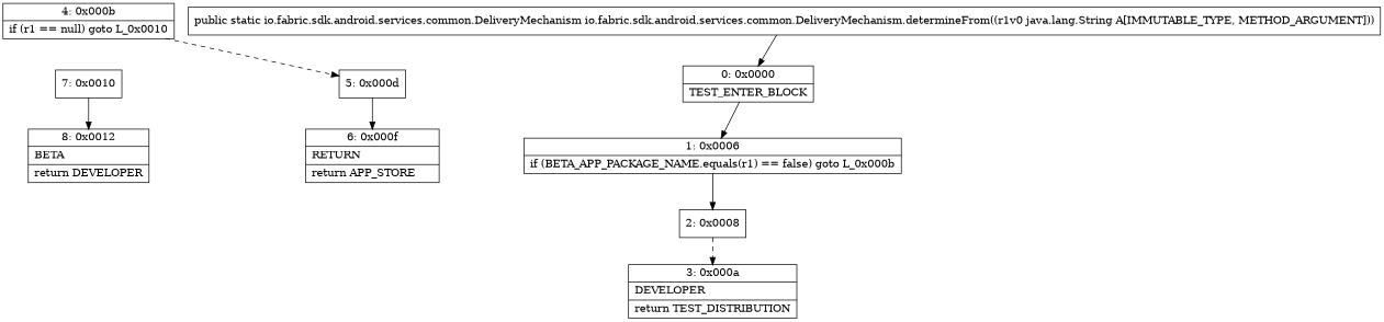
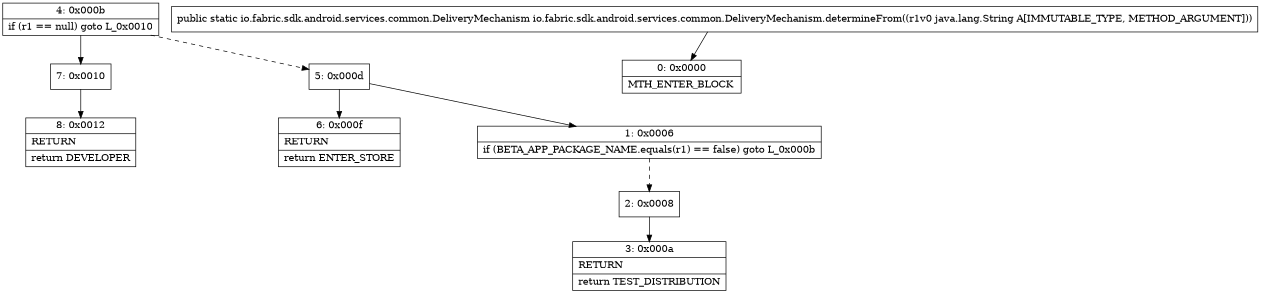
  digraph {
    node [shape=record]
-   n1 [label="{0\:\ 0x0000|TEST_ENTER_BLOCK\l}"]
+   n1 [label="{0\:\ 0x0000|MTH_ENTER_BLOCK\l}"]
    n2 [label="{1\:\ 0x0006|if (BETA_APP_PACKAGE_NAME.equals(r1) == false) goto L_0x000b\l}"]
    n3 [label="{2\:\ 0x0008}"]
-   n4 [label="{3\:\ 0x000a|DEVELOPER\l|return TEST_DISTRIBUTION\l}"]
+   n4 [label="{3\:\ 0x000a|RETURN\l|return TEST_DISTRIBUTION\l}"]
    n5 [label="{4\:\ 0x000b|if (r1 == null) goto L_0x0010\l}"]
    n6 [label="{5\:\ 0x000d}"]
    n7 [label="{7\:\ 0x0010}"]
-   n8 [label="{6\:\ 0x000f|RETURN\l|return APP_STORE\l}"]
-   n9 [label="{8\:\ 0x0012|BETA\l|return DEVELOPER\l}"]
+   n8 [label="{6\:\ 0x000f|RETURN\l|return ENTER_STORE\l}"]
+   n9 [label="{8\:\ 0x0012|RETURN\l|return DEVELOPER\l}"]
    n10 [label="{public static io.fabric.sdk.android.services.common.DeliveryMechanism io.fabric.sdk.android.services.common.DeliveryMechanism.determineFrom((r1v0 java.lang.String A[IMMUTABLE_TYPE, METHOD_ARGUMENT])) }"]
-   n1 -> n2
-   n2 -> n3 [style=solid]
-   n3 -> n4 [style=dashed]
+   n6 -> n2
+   n2 -> n3 [style=dashed]
+   n3 -> n4
    n5 -> n6 [style=dashed]
+   n5 -> n7
    n6 -> n8
    n7 -> n9
    n10 -> n1
  }
